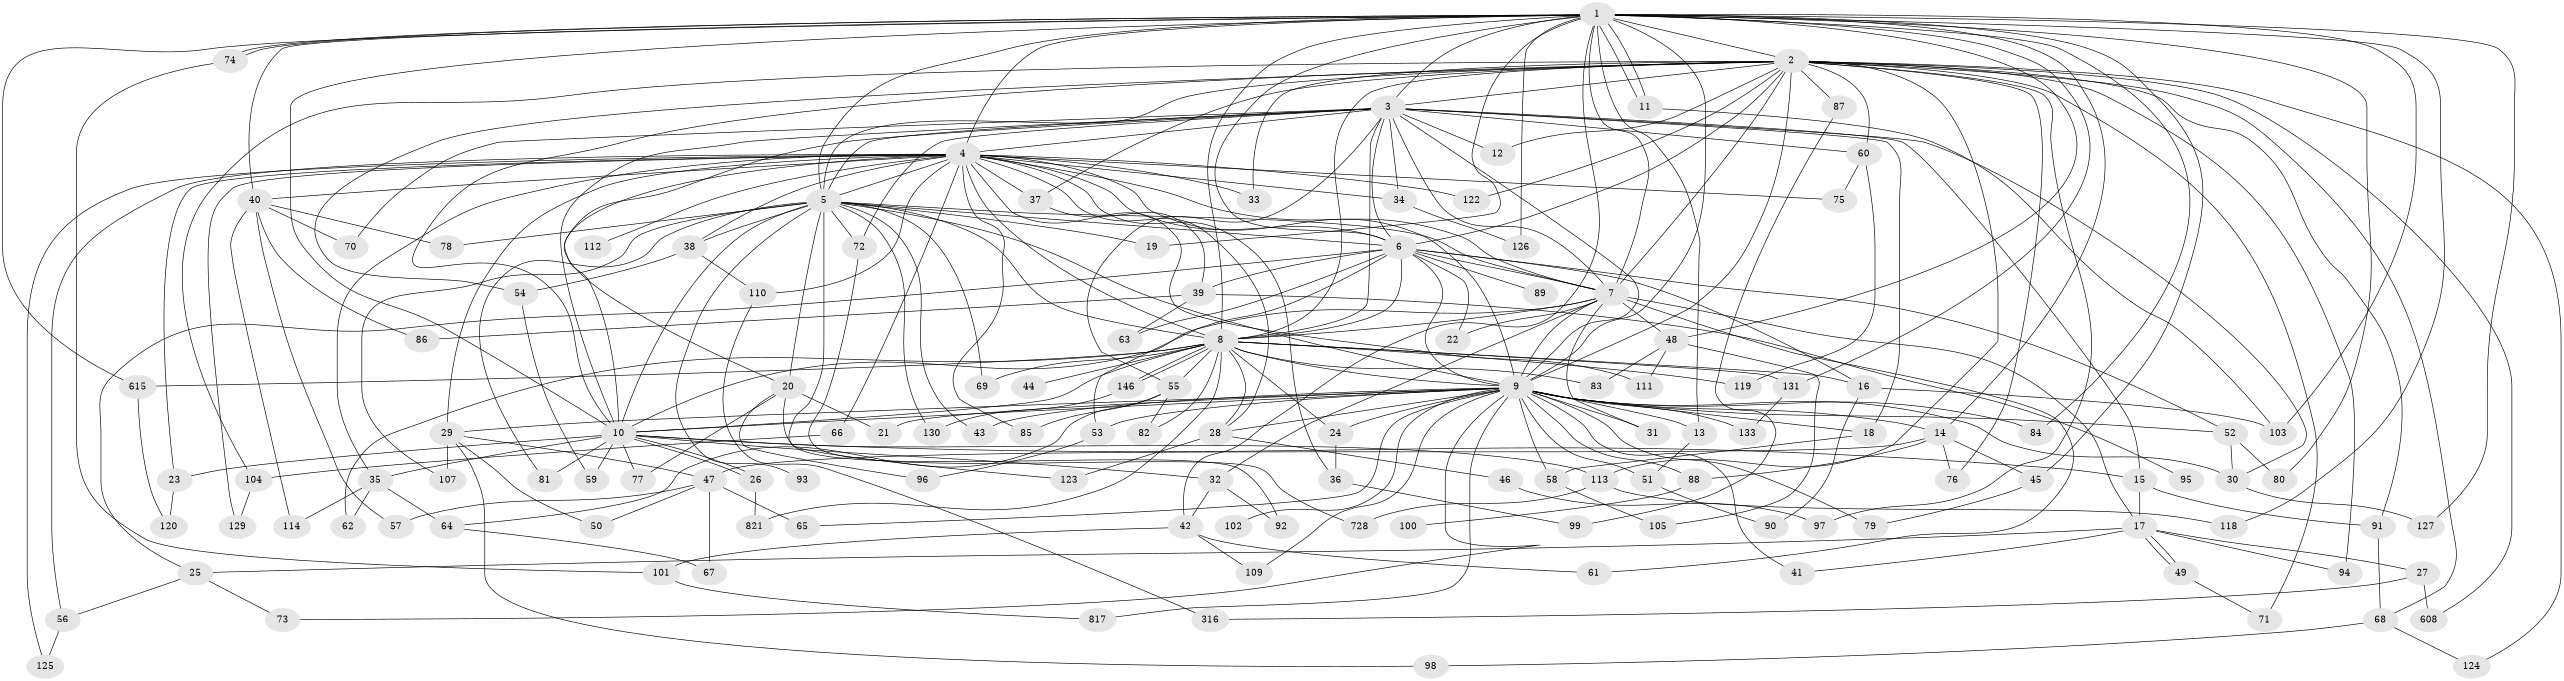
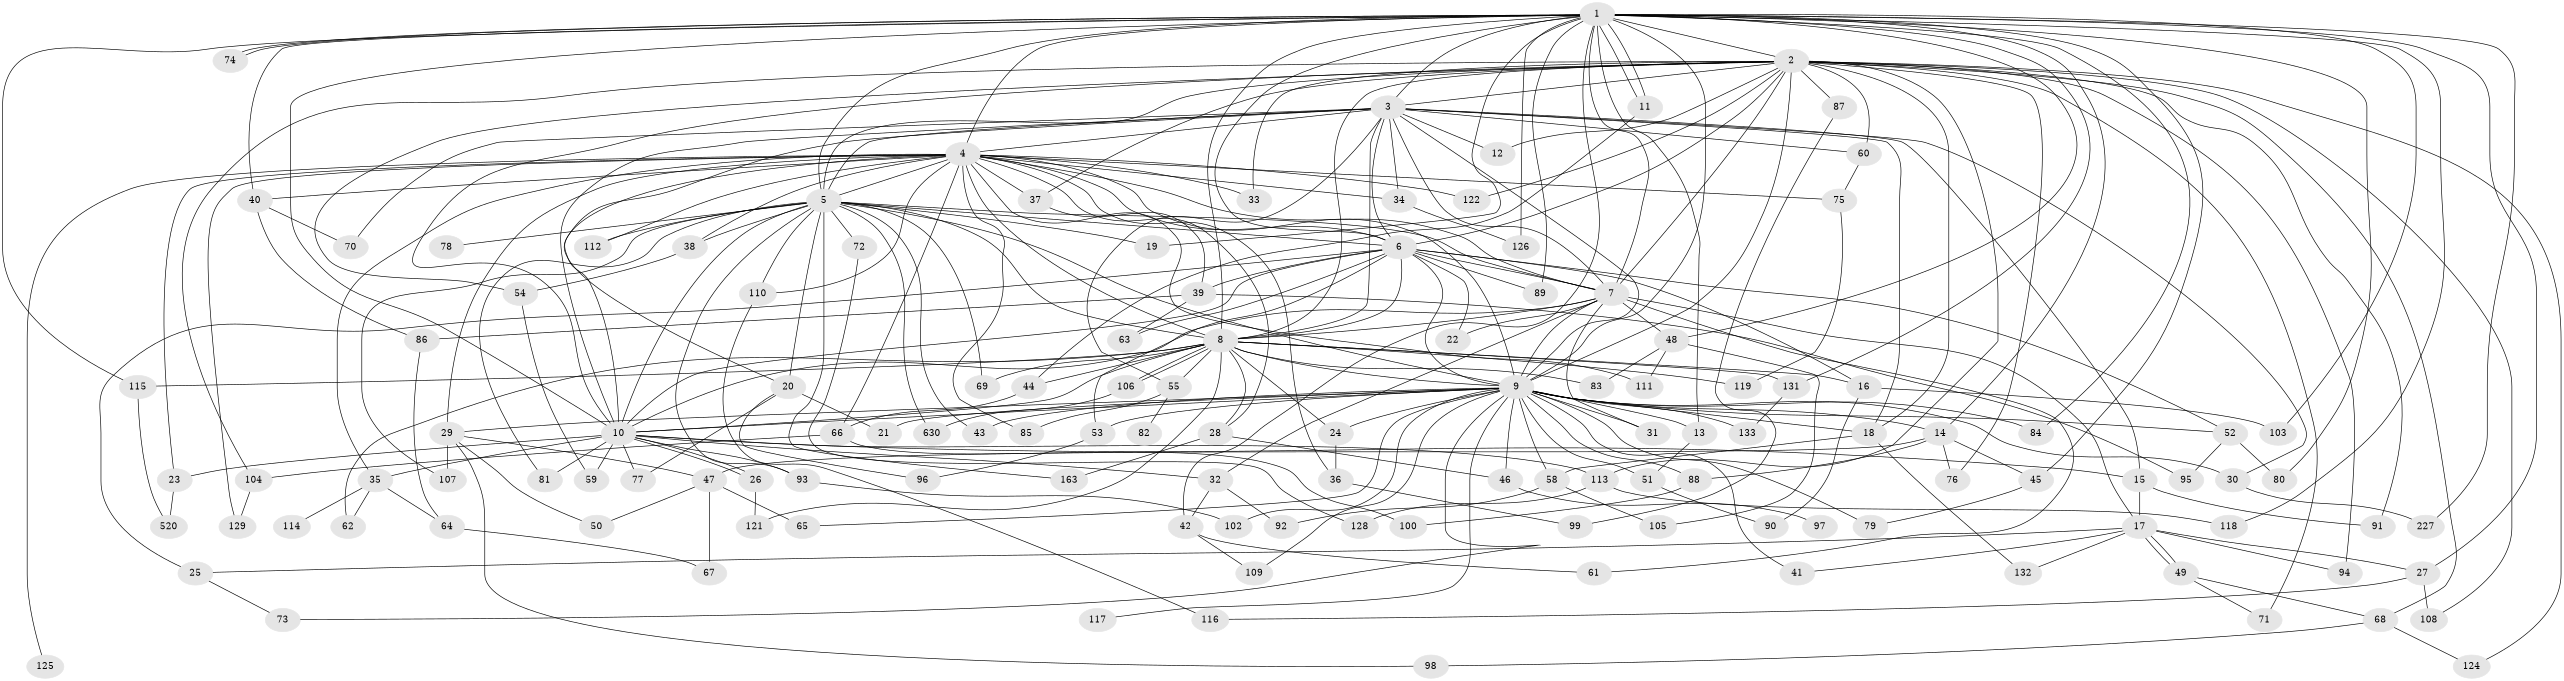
  graph {
    node [color=gray90 style=filled]
    1
    2
    3
    4
    5
    6
    7
    8
    9
    10
    11
    13
    14
    19
    27
    40
    42
    45
    48
    74
    80
    84
    89
    103
-   115 [label=615]
+   115
    118
    126
-   127
+   127 [label=227]
    131
    12
    33
    37
    54
    60
    68
    71
    76
    87
    91
    94
    97
    104
-   108 [label=608]
+   108
    113
    122
    124
    15
    18
    20
    30
    34
    55
    70
    72
    23
    28
    29
    35
    36
    38
-   56
    66
    75
    85
    110
    111
    112
    125
    129
    43
    69
    78
    81
    93
    107
-   123
-   130
+   123 [label=163]
+   130 [label=630]
    16
    22
    25
    39
    52
    53
    63
    17
    31
    32
    61
    24
    44
    62
    82
    83
-   106 [label=146]
+   106
    119
-   121 [label=821]
+   121
    21
    41
    46
    51
    58
    65
    73
    79
    88
    102
    109
-   117 [label=817]
+   117
    133
    26
    59
    77
    47
-   116 [label=316]
+   116
    114
    86
-   57
-   101
    105
-   120
+   120 [label=520]
    98
    99
-   128 [label=728]
+   128
+   132
    92
    96
    64
    50
    100
    90
    95
    49
    67
    1 -- 2
    1 -- 3
    1 -- 4
    1 -- 5
    1 -- 6
    1 -- 7
    1 -- 8
    1 -- 9
    1 -- 10
    1 -- 11
    1 -- 11
    1 -- 13
    1 -- 14
    1 -- 19
+   1 -- 27
    1 -- 40
    1 -- 42
    1 -- 45
    1 -- 48
    1 -- 74
    1 -- 74
    1 -- 80
    1 -- 84
+   1 -- 89
    1 -- 103
    1 -- 115
    1 -- 118
    1 -- 126
    1 -- 127
    1 -- 131
    2 -- 3
    2 -- 5
    2 -- 6
    2 -- 7
    2 -- 8
    2 -- 9
    2 -- 10
    2 -- 12
    2 -- 33
    2 -- 37
    2 -- 54
    2 -- 60
    2 -- 68
    2 -- 71
    2 -- 76
    2 -- 87
    2 -- 91
    2 -- 94
-   2 -- 97
+   2 -- 18
    2 -- 104
    2 -- 108
    2 -- 113
    2 -- 122
    2 -- 124
    3 -- 4
    3 -- 5
    3 -- 6
    3 -- 7
    3 -- 8
    3 -- 9
    3 -- 10
    3 -- 12
    3 -- 60
    3 -- 15
    3 -- 18
    3 -- 20
    3 -- 30
    3 -- 34
    3 -- 55
    3 -- 70
-   3 -- 72
    4 -- 5
    4 -- 6
    4 -- 7
    4 -- 8
    4 -- 9
    4 -- 10
    4 -- 40
    4 -- 33
    4 -- 37
    4 -- 122
    4 -- 34
    4 -- 23
    4 -- 28
    4 -- 29
    4 -- 35
    4 -- 36
    4 -- 38
-   4 -- 56
    4 -- 66
    4 -- 75
    4 -- 85
    4 -- 110
    4 -- 111
    4 -- 112
    4 -- 125
    4 -- 129
    5 -- 6
    5 -- 7
    5 -- 8
    5 -- 9
    5 -- 10
    5 -- 19
    5 -- 20
    5 -- 72
    5 -- 38
-   38 -- 110
+   5 -- 110
+   5 -- 112
    5 -- 43
    5 -- 69
    5 -- 78
    5 -- 81
    5 -- 93
    5 -- 107
    5 -- 123
    5 -- 130
    6 -- 7
    6 -- 8
    6 -- 9
+   6 -- 10
    6 -- 89
    6 -- 16
    6 -- 22
    6 -- 25
    6 -- 39
    6 -- 52
    6 -- 53
    6 -- 63
    7 -- 8
    7 -- 9
    7 -- 10
    7 -- 48
    7 -- 22
    7 -- 17
    7 -- 31
    7 -- 32
    7 -- 61
    8 -- 9
    8 -- 10
    8 -- 115
    8 -- 131
    8 -- 55
    8 -- 28
    8 -- 69
    8 -- 16
    8 -- 24
    8 -- 44
    8 -- 62
-   8 -- 82
    8 -- 83
    8 -- 106
    8 -- 106
    8 -- 119
    8 -- 121
    9 -- 10
    9 -- 13
    9 -- 14
    9 -- 84
    9 -- 18
    9 -- 30
    9 -- 29
    9 -- 43
    9 -- 52
    9 -- 53
    9 -- 31
    9 -- 24
    9 -- 21
    9 -- 41
-   9 -- 28
+   9 -- 46
    9 -- 51
    9 -- 58
    9 -- 65
    9 -- 73
    9 -- 79
    9 -- 88
    9 -- 102
    9 -- 109
    9 -- 117
    9 -- 133
    10 -- 113
    10 -- 15
    10 -- 23
    10 -- 35
    10 -- 81
+   10 -- 93
    10 -- 32
    10 -- 26
    10 -- 26
    10 -- 59
    10 -- 77
-   11 -- 103
+   11 -- 44
    13 -- 51
    14 -- 45
    14 -- 76
    14 -- 88
    14 -- 47
    27 -- 108
    27 -- 116
    40 -- 70
-   40 -- 78
-   40 -- 114
    40 -- 86
-   40 -- 57
    42 -- 61
    42 -- 109
-   42 -- 101
    45 -- 79
    48 -- 111
    48 -- 83
    48 -- 105
-   74 -- 101
    115 -- 120
    131 -- 133
    37 -- 39
    54 -- 59
    60 -- 75
-   60 -- 119
+   75 -- 119
    68 -- 124
    68 -- 98
    87 -- 99
    104 -- 129
    113 -- 118
    113 -- 128
    15 -- 91
    15 -- 17
    18 -- 58
+   18 -- 132
    20 -- 21
    20 -- 77
-   20 -- 92
+   58 -- 92
    20 -- 96
    30 -- 127
    34 -- 126
    55 -- 85
    55 -- 82
-   55 -- 64
+   86 -- 64
    72 -- 128
    23 -- 120
    28 -- 123
    28 -- 46
    29 -- 107
    29 -- 47
    29 -- 98
    29 -- 50
    35 -- 62
    35 -- 114
    35 -- 64
    36 -- 99
    38 -- 54
-   56 -- 125
    66 -- 104
+   66 -- 100
    110 -- 116
+   93 -- 102
    16 -- 103
    16 -- 90
-   25 -- 56
    25 -- 73
    39 -- 63
    39 -- 86
    39 -- 95
    52 -- 80
-   52 -- 30
+   52 -- 95
    53 -- 96
    17 -- 27
    17 -- 94
    17 -- 25
    17 -- 41
+   17 -- 132
    17 -- 49
    17 -- 49
    32 -- 42
    32 -- 92
    24 -- 36
+   44 -- 66
    106 -- 130
    46 -- 97
    51 -- 90
    58 -- 105
    88 -- 100
    26 -- 121
    47 -- 65
-   47 -- 57
    47 -- 50
    47 -- 67
-   101 -- 117
    64 -- 67
-   91 -- 68
+   49 -- 68
    49 -- 71
  }
